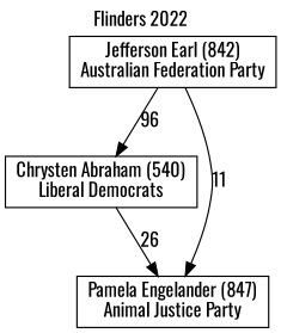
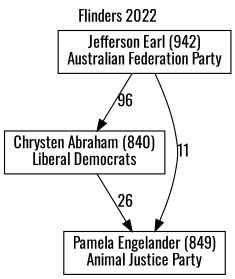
  digraph {
    fontname=Oswald
    label="Flinders 2022"
    labelloc=t
    mclimit=10
    node [fontname=Oswald shape=box]
    edge [fontname=Oswald]
-   n1 [label="Chrysten Abraham (540)\nLiberal Democrats"]
-   n2 [label="Pamela Engelander (847)\nAnimal Justice Party"]
-   n3 [label="Jefferson Earl (842)\nAustralian Federation Party"]
+   n1 [label="Chrysten Abraham (840)\nLiberal Democrats"]
+   n2 [label="Pamela Engelander (849)\nAnimal Justice Party"]
+   n3 [label="Jefferson Earl (942)\nAustralian Federation Party"]
    n1 -> n2 [label=26]
    n3 -> n1 [label=96]
    n3 -> n2 [label=11]
  }
